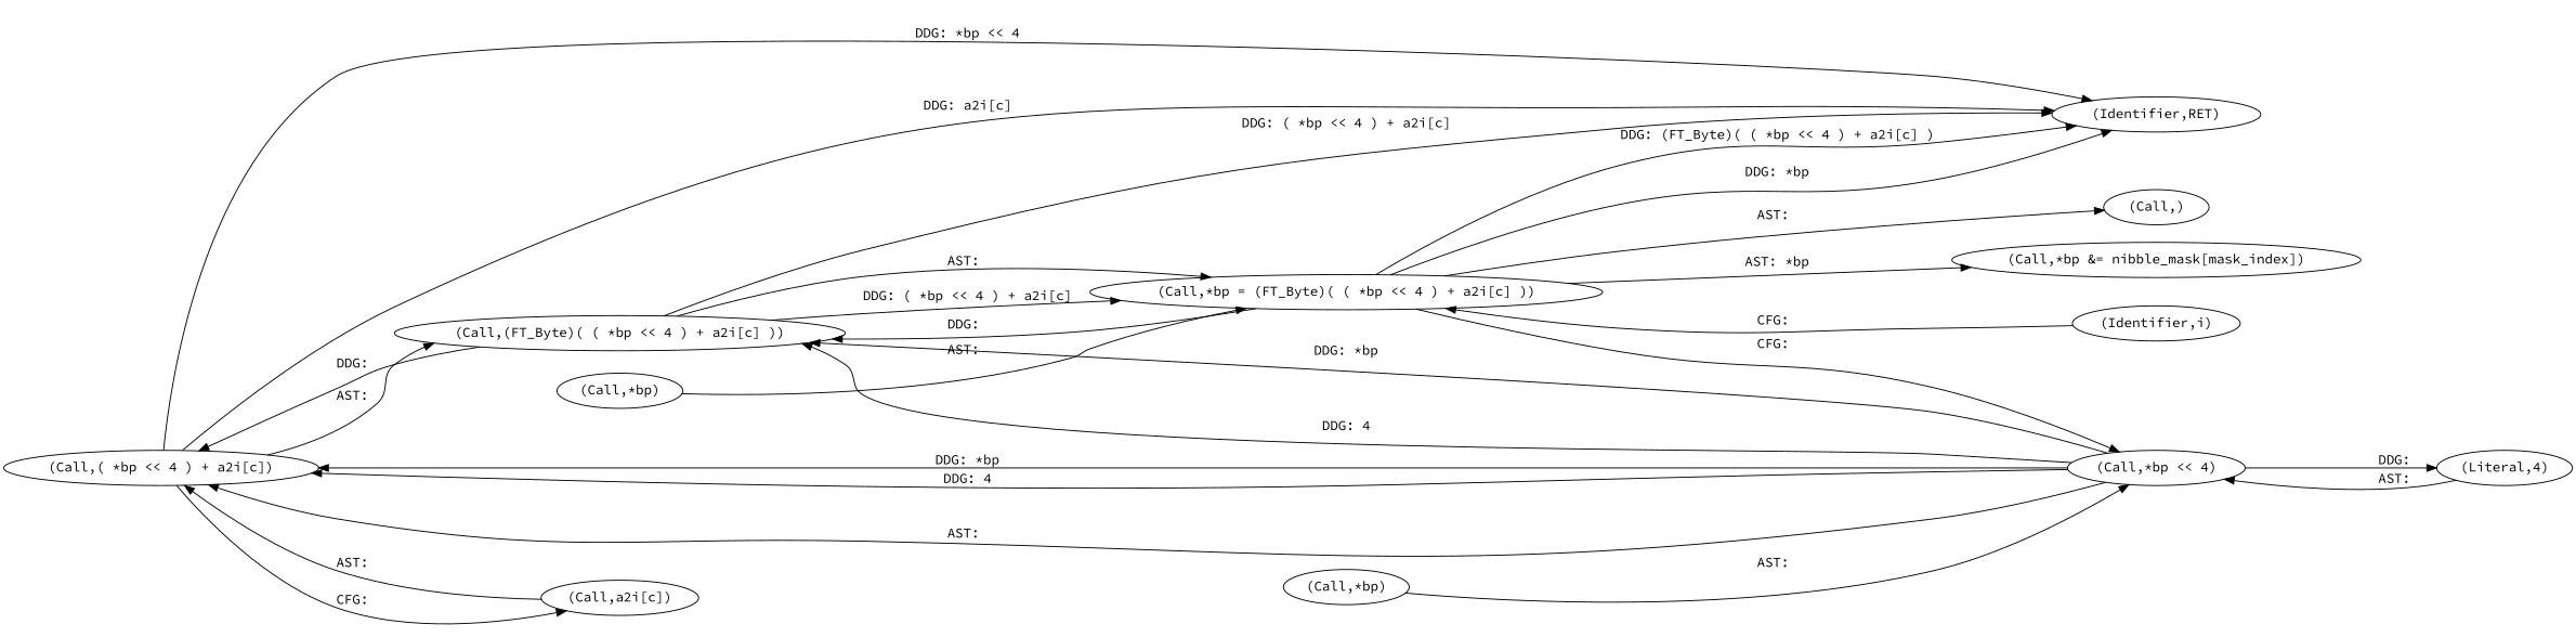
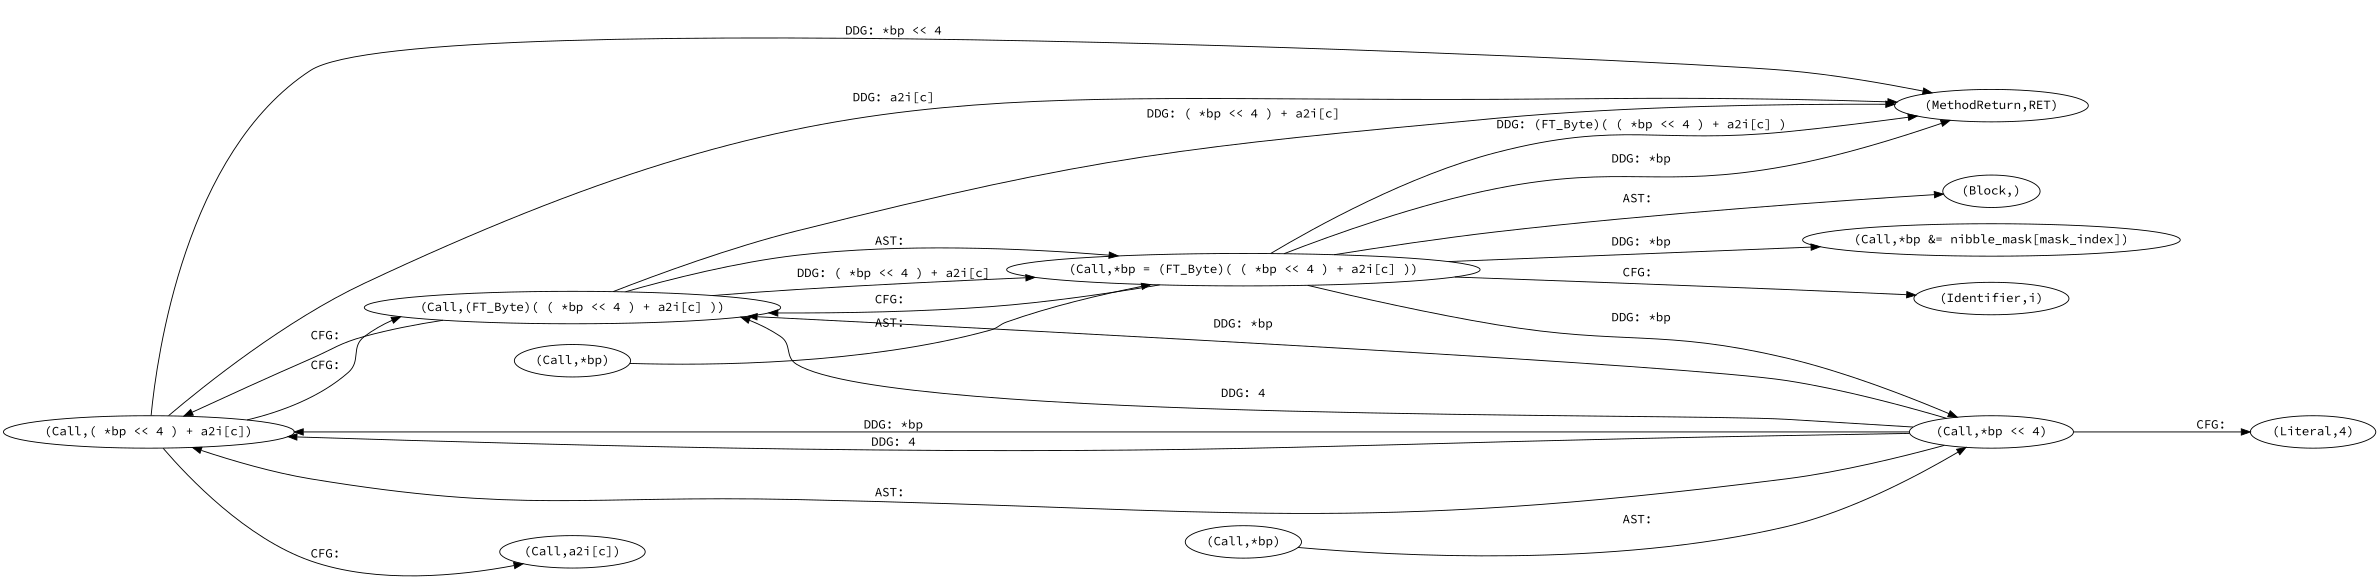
  digraph {
    fontname="Source Code Pro"
    rankdir=LR
    node [fontname="Source Code Pro"]
    edge [fontname="Source Code Pro"]
    n1 [label="(Call,( *bp << 4 ) + a2i[c])"]
    n2 [label="(Call,(FT_Byte)( ( *bp << 4 ) + a2i[c] ))"]
-   n3 [label="(Identifier,RET)"]
+   n3 [label="(MethodReturn,RET)"]
    n4 [label="(Call,a2i[c])"]
    n5 [label="(Call,*bp = (FT_Byte)( ( *bp << 4 ) + a2i[c] ))"]
    n6 [label="(Call,*bp << 4)"]
    n7 [label="(Literal,4)"]
-   n8 [label="(Call,)"]
+   n8 [label="(Block,)"]
    n9 [label="(Call,*bp &= nibble_mask[mask_index])"]
    n10 [label="(Identifier,i)"]
    n11 [label="(Call,*bp)"]
    n12 [label="(Call,*bp)"]
-   n1 -> n2 [label="AST: "]
+   n1 -> n2 [label="CFG: "]
    n1 -> n3 [label="DDG: *bp << 4"]
    n1 -> n3 [label="DDG: a2i[c]"]
    n1 -> n4 [label="CFG: "]
-   n2 -> n1 [label="DDG: "]
+   n2 -> n1 [label="CFG: "]
    n2 -> n3 [label="DDG: ( *bp << 4 ) + a2i[c]"]
    n2 -> n5 [label="AST: "]
    n2 -> n5 [label="DDG: ( *bp << 4 ) + a2i[c]"]
-   n4 -> n1 [label="AST: "]
-   n5 -> n2 [label="DDG: "]
+   n5 -> n2 [label="CFG: "]
    n5 -> n3 [label="DDG: *bp"]
    n5 -> n3 [label="DDG: (FT_Byte)( ( *bp << 4 ) + a2i[c] )"]
-   n5 -> n6 [label="CFG: "]
+   n5 -> n6 [label="DDG: *bp"]
    n5 -> n8 [label="AST: "]
-   n5 -> n9 [label="AST: *bp"]
+   n5 -> n9 [label="DDG: *bp"]
    n6 -> n1 [label="AST: "]
    n6 -> n1 [label="DDG: *bp"]
    n6 -> n1 [label="DDG: 4"]
    n6 -> n2 [label="DDG: *bp"]
    n6 -> n2 [label="DDG: 4"]
-   n6 -> n7 [label="DDG: "]
-   n7 -> n6 [label="AST: "]
-   n10 -> n5 [label="CFG: "]
+   n6 -> n7 [label="CFG: "]
+   n5 -> n10 [label="CFG: "]
    n11 -> n6 [label="AST: "]
    n12 -> n5 [label="AST: "]
  }
